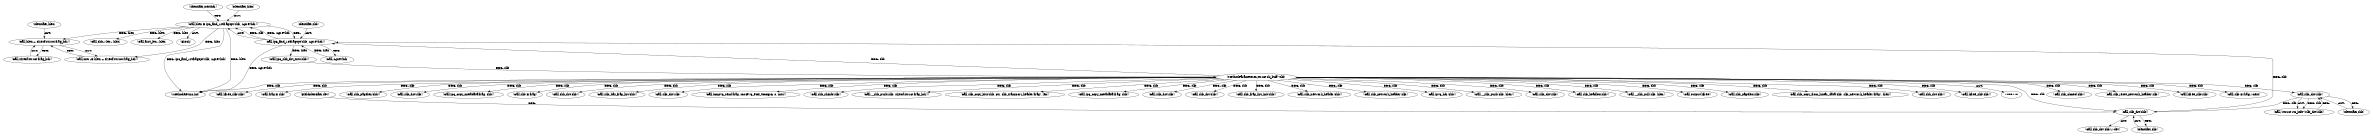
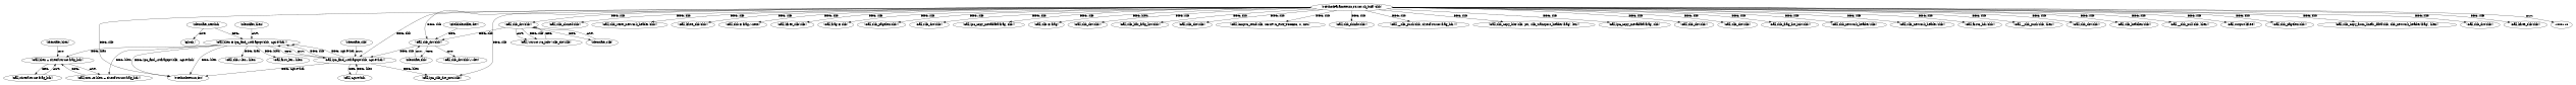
  digraph {
    n1 [label="(Call,hlen + sizeof(struct frag_hdr))"]
    n2 [label="(Call,mtu -= hlen + sizeof(struct frag_hdr))"]
    n3 [label="(Call,sizeof(struct frag_hdr))"]
    n4 [label="(Call,hlen = ip6_find_1stfragopt(skb, &prevhdr))"]
    n5 [label="(Call,ip6_find_1stfragopt(skb, &prevhdr))"]
    n6 [label="(Call,skb->len - hlen)"]
    n7 [label="(Call,first_len - hlen)"]
    n8 [label="(Block,)"]
    n9 [label="(MethodReturn,int)"]
    n10 [label="(Call,ip6_skb_dst_mtu(skb))"]
    n11 [label="(Call,&prevhdr)"]
    n12 [label="(Call,skb_dst(skb))"]
    n13 [label="(Call,skb_dst(skb)->dev)"]
    n14 [label="(Identifier,skb)"]
    n15 [label="(Call,skb_dst(skb))"]
    n16 [label="(Call,(struct rt6_info*)skb_dst(skb))"]
    n17 [label="(Identifier,skb)"]
    n18 [label="(MethodParameterIn,struct sk_buff *skb)"]
    n19 [label="(Call,skb_cloned(skb))"]
    n20 [label="(Call,skb_reset_network_header(skb))"]
    n21 [label="(Call,kfree_skb(skb))"]
    n22 [label="(Call,skb = frag->next)"]
    n23 [label="(Call,kfree_skb(skb))"]
    n24 [label="(Call,frag = skb)"]
    n25 [label="(Call,skb_pagelen(skb))"]
    n26 [label="(Call,skb_dst(skb))"]
    n27 [label="(Call,ip6_copy_metadata(frag, skb))"]
    n28 [label="(Call,skb = frag)"]
    n29 [label="(Call,skb_dst(skb))"]
    n30 [label="(Call,skb_has_frag_list(skb))"]
    n31 [label="(Call,skb_dst(skb))"]
-   n32 [label="(Call,icmpv6_send(frag, ICMPV6_PKT_TOOBIG, 0, mtu))"]
+   n32 [label="(Call,icmpv6_send(skb, ICMPV6_PKT_TOOBIG, 0, mtu))"]
    n33 [label="(Call,skb_shinfo(skb))"]
    n34 [label="(Call,__skb_push(skb, sizeof(struct frag_hdr)))"]
    n35 [label="(Call,skb_copy_bits(skb, ptr, skb_transport_header(frag), len))"]
    n36 [label="(Call,ip6_copy_metadata(frag, skb))"]
    n37 [label="(Call,skb_dst(skb))"]
    n38 [label="(Call,skb_dst(skb))"]
    n39 [label="(Call,skb_frag_list_init(skb))"]
    n40 [label="(Call,skb_network_header(skb))"]
    n41 [label="(Call,skb_network_header(skb))"]
-   n42 [label="(Call,ipv6_hdr(skb))"]
+   n42 [label="(Call,first6_hdr(skb))"]
    n43 [label="(Call,__skb_push(skb, hlen))"]
    n44 [label="(Call,skb_dst(skb))"]
    n45 [label="(Call,skb_headlen(skb))"]
    n46 [label="(Call,__skb_pull(skb, hlen))"]
    n47 [label="(Call,output(kfree))"]
    n48 [label="(Call,skb_pagelen(skb))"]
    n49 [label="(Call,skb_copy_from_linear_data(skb, skb_network_header(frag), hlen))"]
    n50 [label="(Call,skb_dst(skb))"]
    n51 [label="(Call,kfree_skb(skb))"]
    1000118
    n53 [label="(Identifier,skb)"]
    n54 [label="(Identifier,hlen)"]
    n55 [label="(FieldIdentifier,dev)"]
    n56 [label="(Identifier,nexthdr)"]
    n57 [label="(Identifier,hlen)"]
    n1 -> n2 [label="AST: "]
    n1 -> n3 [label="CFG: "]
    n2 -> n1 [label="CFG: "]
    n3 -> n1 [label="AST: "]
    n4 -> n1 [label="DDG: hlen"]
    n4 -> n2 [label="DDG: hlen"]
    n4 -> n5 [label="CFG: "]
    n4 -> n6 [label="DDG: hlen"]
    n4 -> n7 [label="DDG: hlen"]
-   n4 -> n8 [label="AST: "]
+   n56 -> n8 [label="AST: "]
    n4 -> n9 [label="DDG: ip6_find_1stfragopt(skb, &prevhdr)"]
    n4 -> n9 [label="DDG: hlen"]
    n5 -> n4 [label="AST: "]
    n5 -> n4 [label="DDG: skb"]
    n5 -> n4 [label="DDG: &prevhdr"]
    n5 -> n9 [label="DDG: &prevhdr"]
    n5 -> n10 [label="DDG: hlen"]
    n5 -> n11 [label="CFG: "]
    n11 -> n5 [label="DDG: hlen"]
    n12 -> n5 [label="DDG: skb"]
    n12 -> n13 [label="AST: "]
    n12 -> n14 [label="CFG: "]
    n14 -> n12 [label="AST: "]
    n15 -> n12 [label="DDG: skb"]
    n15 -> n16 [label="AST: "]
    n15 -> n16 [label="DDG: skb"]
    n15 -> n17 [label="CFG: "]
    n16 -> n15 [label="CFG: "]
    n17 -> n15 [label="AST: "]
    n18 -> n5 [label="DDG: skb"]
    n18 -> n9 [label="DDG: skb"]
-   n10 -> n18 [label="DDG: skb"]
+   n18 -> n10 [label="DDG: skb"]
    n18 -> n12 [label="DDG: skb"]
    n18 -> n15 [label="DDG: skb"]
    n18 -> n19 [label="DDG: skb"]
    n18 -> n20 [label="DDG: skb"]
    n18 -> n21 [label="DDG: skb"]
    n18 -> n22 [label="DDG: skb"]
    n18 -> n23 [label="DDG: skb"]
    n18 -> n24 [label="DDG: skb"]
    n18 -> n25 [label="DDG: skb"]
    n18 -> n26 [label="DDG: skb"]
    n18 -> n27 [label="DDG: skb"]
-   n18 -> n28 [label="DDG: skb"]
+   n18 -> n28 [label="DDG: hlen"]
    n18 -> n29 [label="DDG: skb"]
    n18 -> n30 [label="DDG: skb"]
    n18 -> n31 [label="DDG: skb"]
    n18 -> n32 [label="DDG: skb"]
    n18 -> n33 [label="DDG: skb"]
    n18 -> n34 [label="DDG: skb"]
    n18 -> n35 [label="DDG: skb"]
    n18 -> n36 [label="DDG: skb"]
    n18 -> n37 [label="DDG: skb"]
    n18 -> n38 [label="DDG: skb"]
    n18 -> n39 [label="DDG: skb"]
    n18 -> n40 [label="DDG: skb"]
    n18 -> n41 [label="DDG: skb"]
    n18 -> n42 [label="DDG: skb"]
    n18 -> n43 [label="DDG: skb"]
    n18 -> n44 [label="DDG: skb"]
    n18 -> n45 [label="DDG: skb"]
    n18 -> n46 [label="DDG: skb"]
    n18 -> n47 [label="DDG: skb"]
    n18 -> n48 [label="DDG: skb"]
    n18 -> n49 [label="DDG: skb"]
    n18 -> n50 [label="DDG: skb"]
    n18 -> n51 [label="DDG: skb"]
    n18 -> 1000118 [label="AST: "]
    n53 -> n5 [label="AST: "]
    n54 -> n1 [label="AST: "]
    n55 -> n12 [label="CFG: "]
    n56 -> n4 [label="CFG: "]
    n57 -> n4 [label="AST: "]
  }
